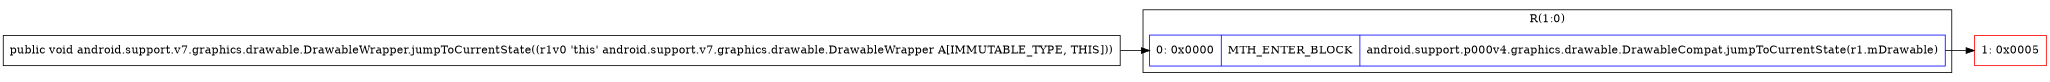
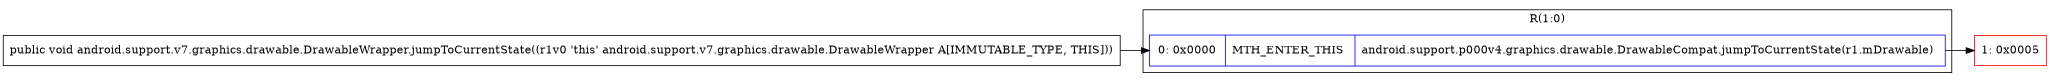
  digraph {
    rankdir=LR
    node [shape=record]
-   n1 [color=blue label="{0\:\ 0x0000|MTH_ENTER_BLOCK\l|android.support.p000v4.graphics.drawable.DrawableCompat.jumpToCurrentState(r1.mDrawable)\l}"]
+   n1 [color=blue label="{0\:\ 0x0000|MTH_ENTER_THIS\l|android.support.p000v4.graphics.drawable.DrawableCompat.jumpToCurrentState(r1.mDrawable)\l}"]
    n2 [color=red label="{1\:\ 0x0005}"]
    n3 [label="{public void android.support.v7.graphics.drawable.DrawableWrapper.jumpToCurrentState((r1v0 'this' android.support.v7.graphics.drawable.DrawableWrapper A[IMMUTABLE_TYPE, THIS])) }"]
    subgraph cluster_1 {
      label="R(1:0)"
      n1
    }
    n1 -> n2
    n3 -> n1
  }
